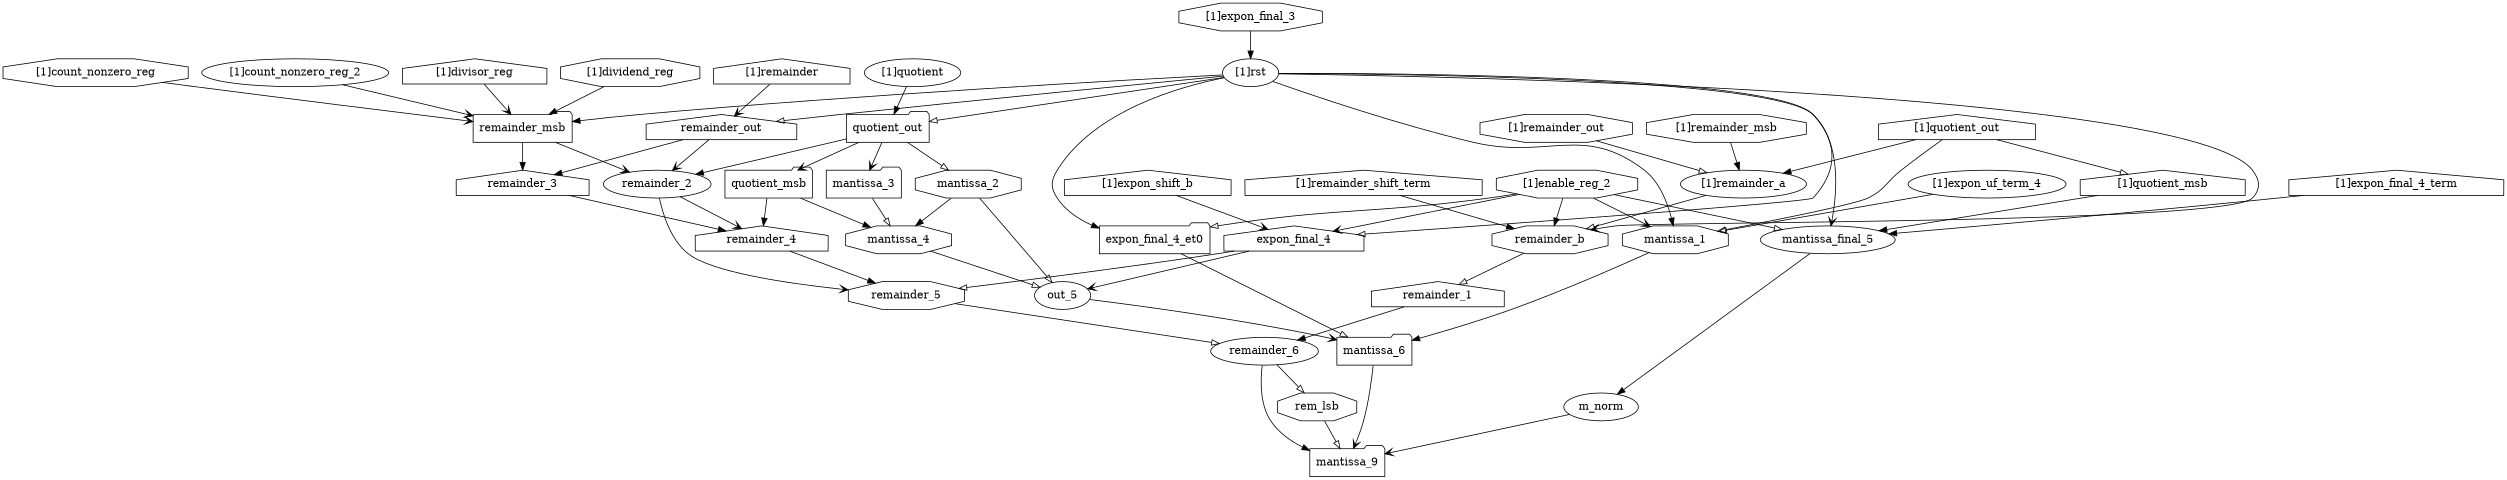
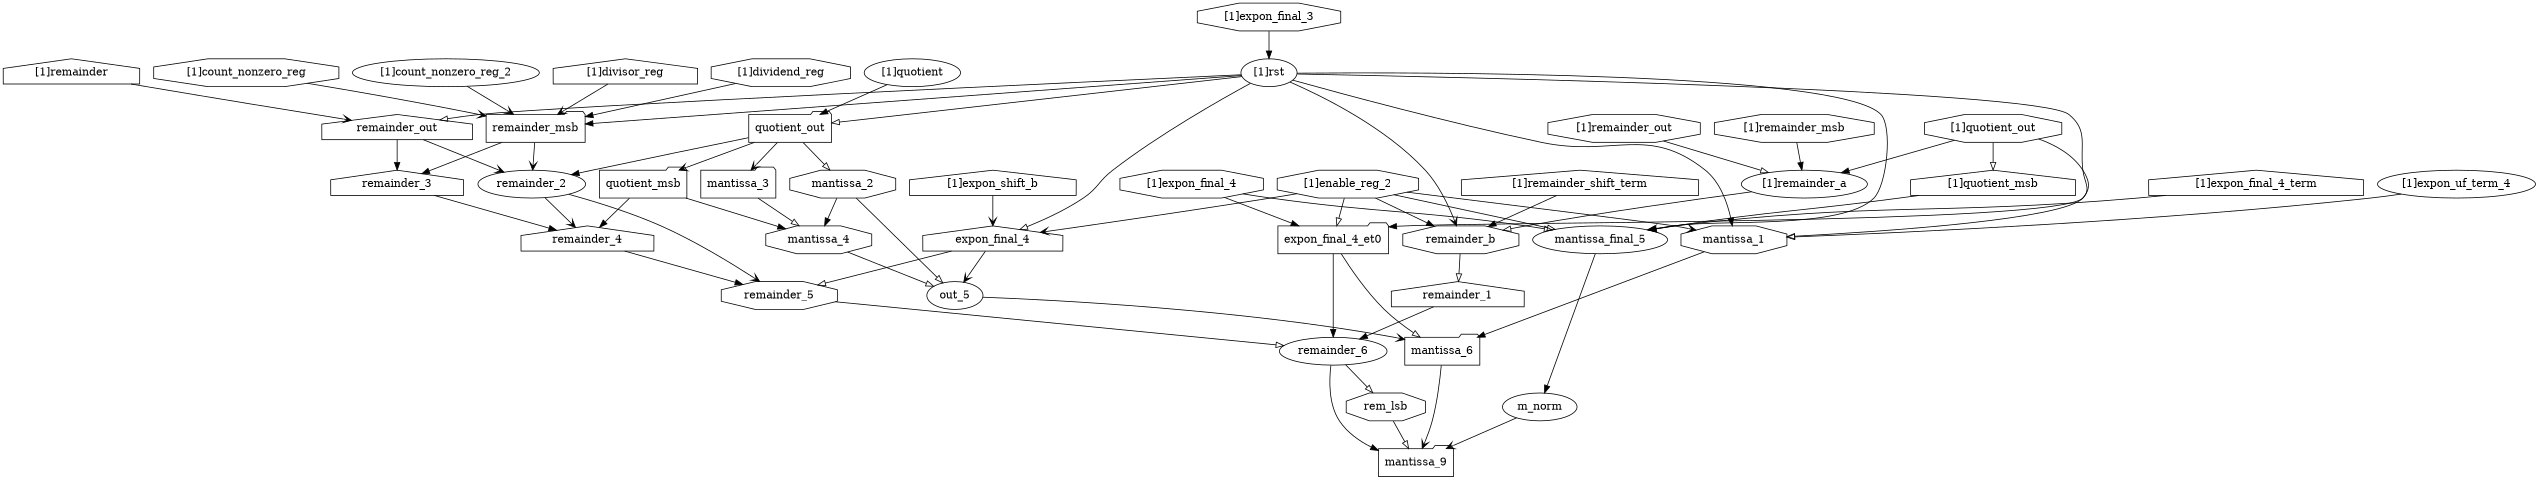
  strict digraph {
    node [complexity=16 importance=0.0967946309222 rank=0.00569380181895 shape=octagon]
    edge [arrowhead=normal]
    expon_final_4_et0 [complexity=11 importance=0.0834834338698 rank=0.00758940307907 shape=folder]
    remainder_6 [complexity=7 importance=0.0743882276586 rank=0.0106268896655 shape=ellipse]
    mantissa_6 [complexity=5 importance=0.0584663718008 rank=0.0116932743602 shape=folder]
    n4 [complexity=0 importance=0.035734657953 label=mantissa_9 rank=0.0 shape=folder]
    rem_lsb [complexity=5 importance=0.0486260513604 rank=0.00972521027209]
    "[1]quotient" [complexity=23 importance=0.144100603738 rank=0.00626524364078 shape=ellipse]
    quotient_out [complexity=21 importance=0.131175171687 rank=0.006246436747 shape=folder]
    remainder_2 [complexity=19 importance=0.122766063881 rank=0.00646137178321 shape=ellipse]
    mantissa_3 [complexity=17 shape=folder]
    mantissa_2 [complexity=17]
    quotient_msb [complexity=19 importance=0.118193313146 rank=0.00622070069187 shape=folder]
    remainder_5 [complexity=11 importance=0.0944177708969 rank=0.0085834337179]
    remainder_4 [complexity=15 importance=0.11066122906 rank=0.00737741527066 shape=house]
    mantissa_4 [complexity=13 importance=0.0892625468365 rank=0.00686634975666]
    n15 [complexity=9 importance=0.0759080273892 label=out_5 rank=0.00843422526546 shape=ellipse]
    "[1]rst" [importance=0.234187707757 rank=0.0146367317348 shape=ellipse]
    n17 [complexity=7 importance=0.0602353050489 label=mantissa_final_5 rank=0.00860504357842 shape=ellipse]
    expon_final_4 [complexity=15 importance=0.113868776362 rank=0.0075912517575 shape=house]
    mantissa_1 [complexity=9 importance=0.070556205815 rank=0.00783957842389]
    remainder_b [complexity=13 importance=0.108170086837 rank=0.00832077591056]
    remainder_out [complexity=23 importance=0.135408890421 rank=0.00588734306179 shape=house]
    remainder_msb [complexity=23 importance=0.137558744746 rank=0.00598081498895 shape=folder]
    m_norm [complexity=5 importance=0.0457948924455 rank=0.0091589784891 shape=ellipse]
    remainder_1 [complexity=11 importance=0.0899493150628 rank=0.00817721046026 shape=house]
    remainder_3 [complexity=19 importance=0.121684134827 rank=0.00640442814879 shape=house]
    "[1]enable_reg_2" [importance=0.122000070637 rank=0.00762500441484]
    "[1]remainder_out" [complexity=20 importance=0.132917748198 rank=0.00664588740992]
    "[1]remainder_a" [importance=0.120274921658 rank=0.00751718260364 shape=ellipse]
    "[1]count_nonzero_reg" [complexity=25 importance=0.147062682677 rank=0.00588250730707]
    "[1]remainder_msb" [complexity=20 importance=0.135067602523 rank=0.00675338012616]
+   "[1]expon_final_4" [complexity=13 importance=0.102934439335 rank=0.00791803379503]
    "[1]expon_final_3" [complexity=18 importance=0.127590408706 rank=0.00708835603924]
    "[1]count_nonzero_reg_2" [complexity=25 importance=0.145027893147 rank=0.00580111572587 shape=ellipse]
    "[1]divisor_reg" [complexity=26 importance=0.152828520254 rank=0.00587802000977 shape=house]
    "[1]quotient_msb" [complexity=12 importance=0.0677673891346 rank=0.00564728242788 shape=house]
    "[1]remainder_shift_term" [importance=0.119177991798 rank=0.00744862448735 shape=house]
-   "[1]quotient_out" [complexity=20 importance=0.1332567802 rank=0.00666283900998 shape=house]
+   "[1]quotient_out" [complexity=20 importance=0.1332567802 rank=0.00666283900998]
    "[1]expon_final_4_term" [complexity=12 importance=0.0684150966897 rank=0.00570125805747 shape=house]
    "[1]expon_shift_b" [complexity=18 importance=0.12572210352 rank=0.00698456130665 shape=house]
    "[1]expon_uf_term_4" [complexity=12 importance=0.0879321998235 rank=0.00732768331863 shape=ellipse]
    "[1]dividend_reg" [complexity=26 importance=0.160850592597 rank=0.00618656125374]
    "[1]remainder" [complexity=25 importance=0.14765674708 rank=0.00590626988322 shape=house]
+   expon_final_4_et0 -> remainder_6
    expon_final_4_et0 -> mantissa_6 [arrowhead=onormal]
    remainder_6 -> n4
    remainder_6 -> rem_lsb [arrowhead=onormal]
    mantissa_6 -> n4 [arrowhead=vee]
    rem_lsb -> n4 [arrowhead=onormal]
    "[1]quotient" -> quotient_out
    quotient_out -> remainder_2
    quotient_out -> mantissa_3 [arrowhead=vee]
    quotient_out -> mantissa_2 [arrowhead=onormal]
    quotient_out -> quotient_msb [arrowhead=vee]
    remainder_2 -> remainder_5 [arrowhead=vee]
    remainder_2 -> remainder_4 [arrowhead=vee]
    mantissa_3 -> mantissa_4 [arrowhead=onormal]
    mantissa_2 -> mantissa_4
    mantissa_2 -> n15 [arrowhead=onormal]
    quotient_msb -> remainder_4
    quotient_msb -> mantissa_4
    remainder_5 -> remainder_6 [arrowhead=onormal]
    remainder_4 -> remainder_5
    mantissa_4 -> n15 [arrowhead=onormal]
    n15 -> mantissa_6 [arrowhead=vee]
    "[1]rst" -> expon_final_4_et0
    "[1]rst" -> quotient_out [arrowhead=onormal]
    "[1]rst" -> n17 [arrowhead=vee]
    "[1]rst" -> expon_final_4 [arrowhead=onormal]
    "[1]rst" -> mantissa_1
    "[1]rst" -> remainder_b [arrowhead=vee]
    "[1]rst" -> remainder_out [arrowhead=onormal]
    "[1]rst" -> remainder_msb
    n17 -> m_norm
    expon_final_4 -> remainder_5 [arrowhead=onormal]
    expon_final_4 -> n15 [arrowhead=vee]
    mantissa_1 -> mantissa_6
    remainder_b -> remainder_1 [arrowhead=onormal]
    remainder_out -> remainder_2 [arrowhead=vee]
    remainder_out -> remainder_3
    remainder_msb -> remainder_2 [arrowhead=vee]
    remainder_msb -> remainder_3
    m_norm -> n4 [arrowhead=vee]
    remainder_1 -> remainder_6
    remainder_3 -> remainder_4
    "[1]enable_reg_2" -> expon_final_4_et0 [arrowhead=onormal]
    "[1]enable_reg_2" -> n17 [arrowhead=onormal]
    "[1]enable_reg_2" -> expon_final_4 [arrowhead=vee]
    "[1]enable_reg_2" -> mantissa_1 [arrowhead=vee]
    "[1]enable_reg_2" -> remainder_b
    "[1]remainder_out" -> "[1]remainder_a" [arrowhead=onormal]
    "[1]remainder_a" -> remainder_b [arrowhead=onormal]
    "[1]count_nonzero_reg" -> remainder_msb [arrowhead=vee]
    "[1]remainder_msb" -> "[1]remainder_a"
+   "[1]expon_final_4" -> expon_final_4_et0
+   "[1]expon_final_4" -> n17 [arrowhead=onormal]
    "[1]expon_final_3" -> "[1]rst"
    "[1]count_nonzero_reg_2" -> remainder_msb [arrowhead=vee]
    "[1]divisor_reg" -> remainder_msb [arrowhead=vee]
    "[1]quotient_msb" -> n17
    "[1]remainder_shift_term" -> remainder_b
    "[1]quotient_out" -> mantissa_1 [arrowhead=onormal]
    "[1]quotient_out" -> "[1]remainder_a"
    "[1]quotient_out" -> "[1]quotient_msb" [arrowhead=onormal]
    "[1]expon_final_4_term" -> n17
    "[1]expon_shift_b" -> expon_final_4 [arrowhead=vee]
    "[1]expon_uf_term_4" -> mantissa_1 [arrowhead=onormal]
    "[1]dividend_reg" -> remainder_msb
    "[1]remainder" -> remainder_out [arrowhead=vee]
  }
